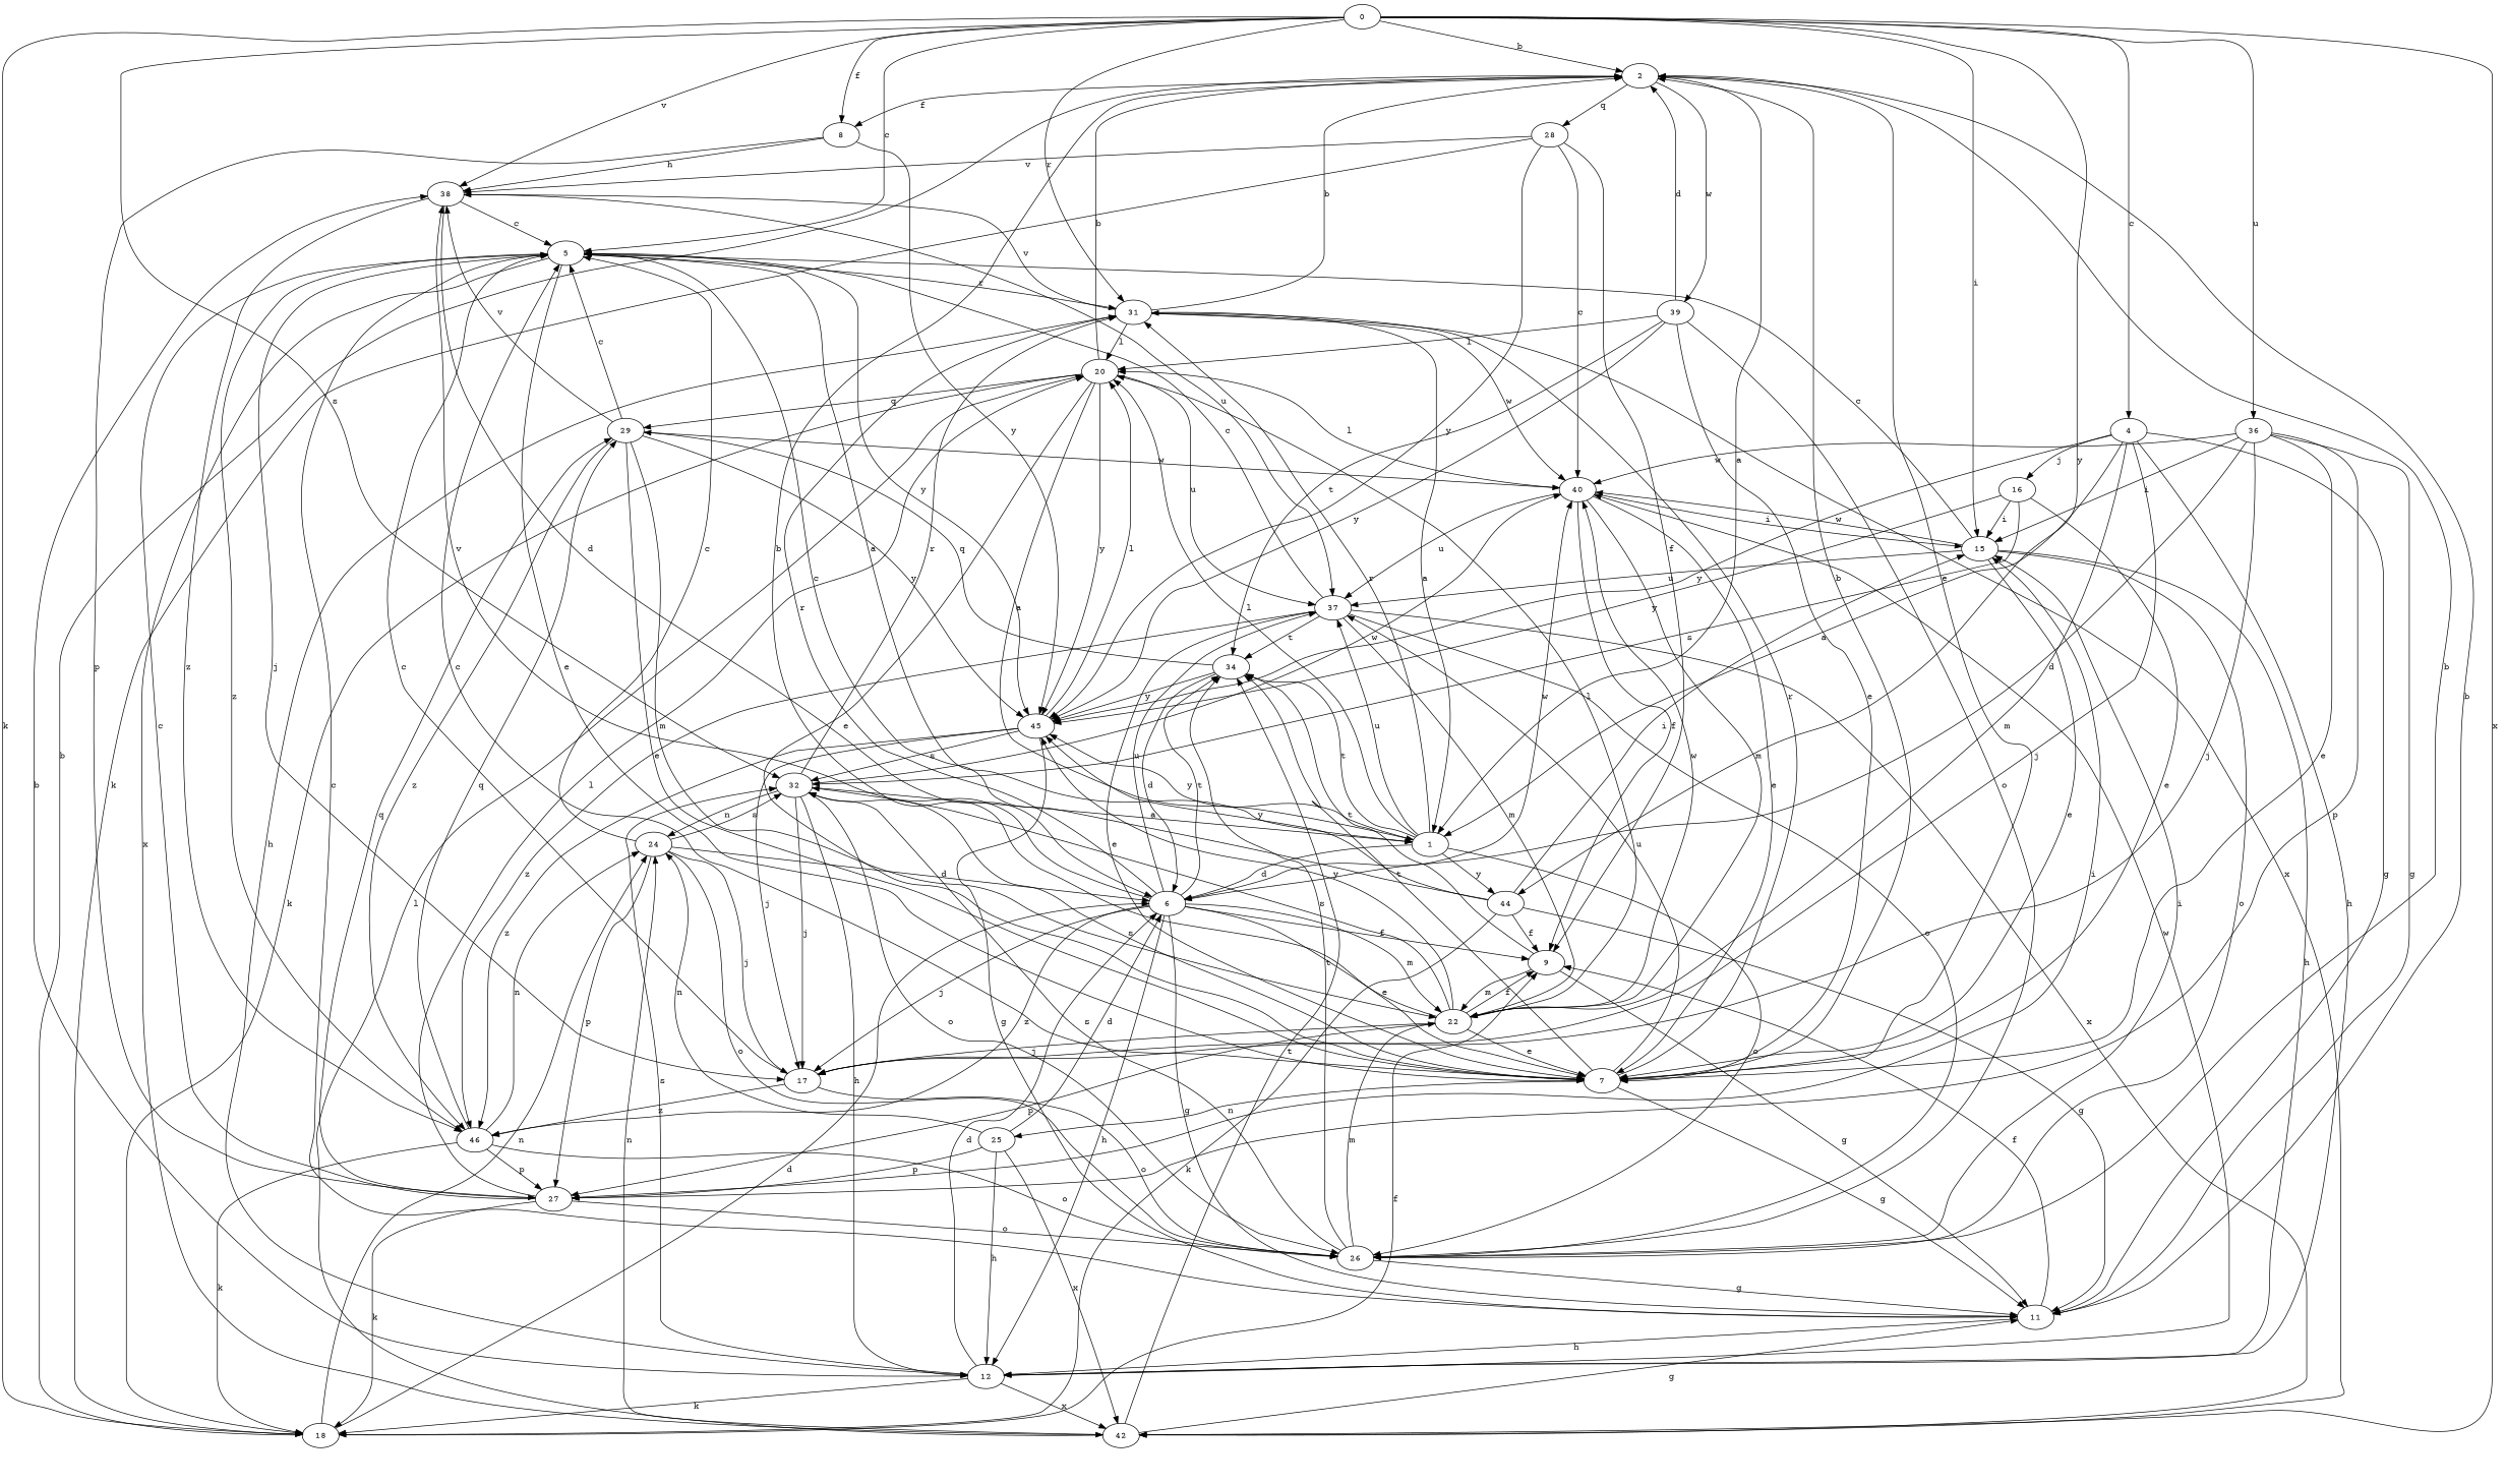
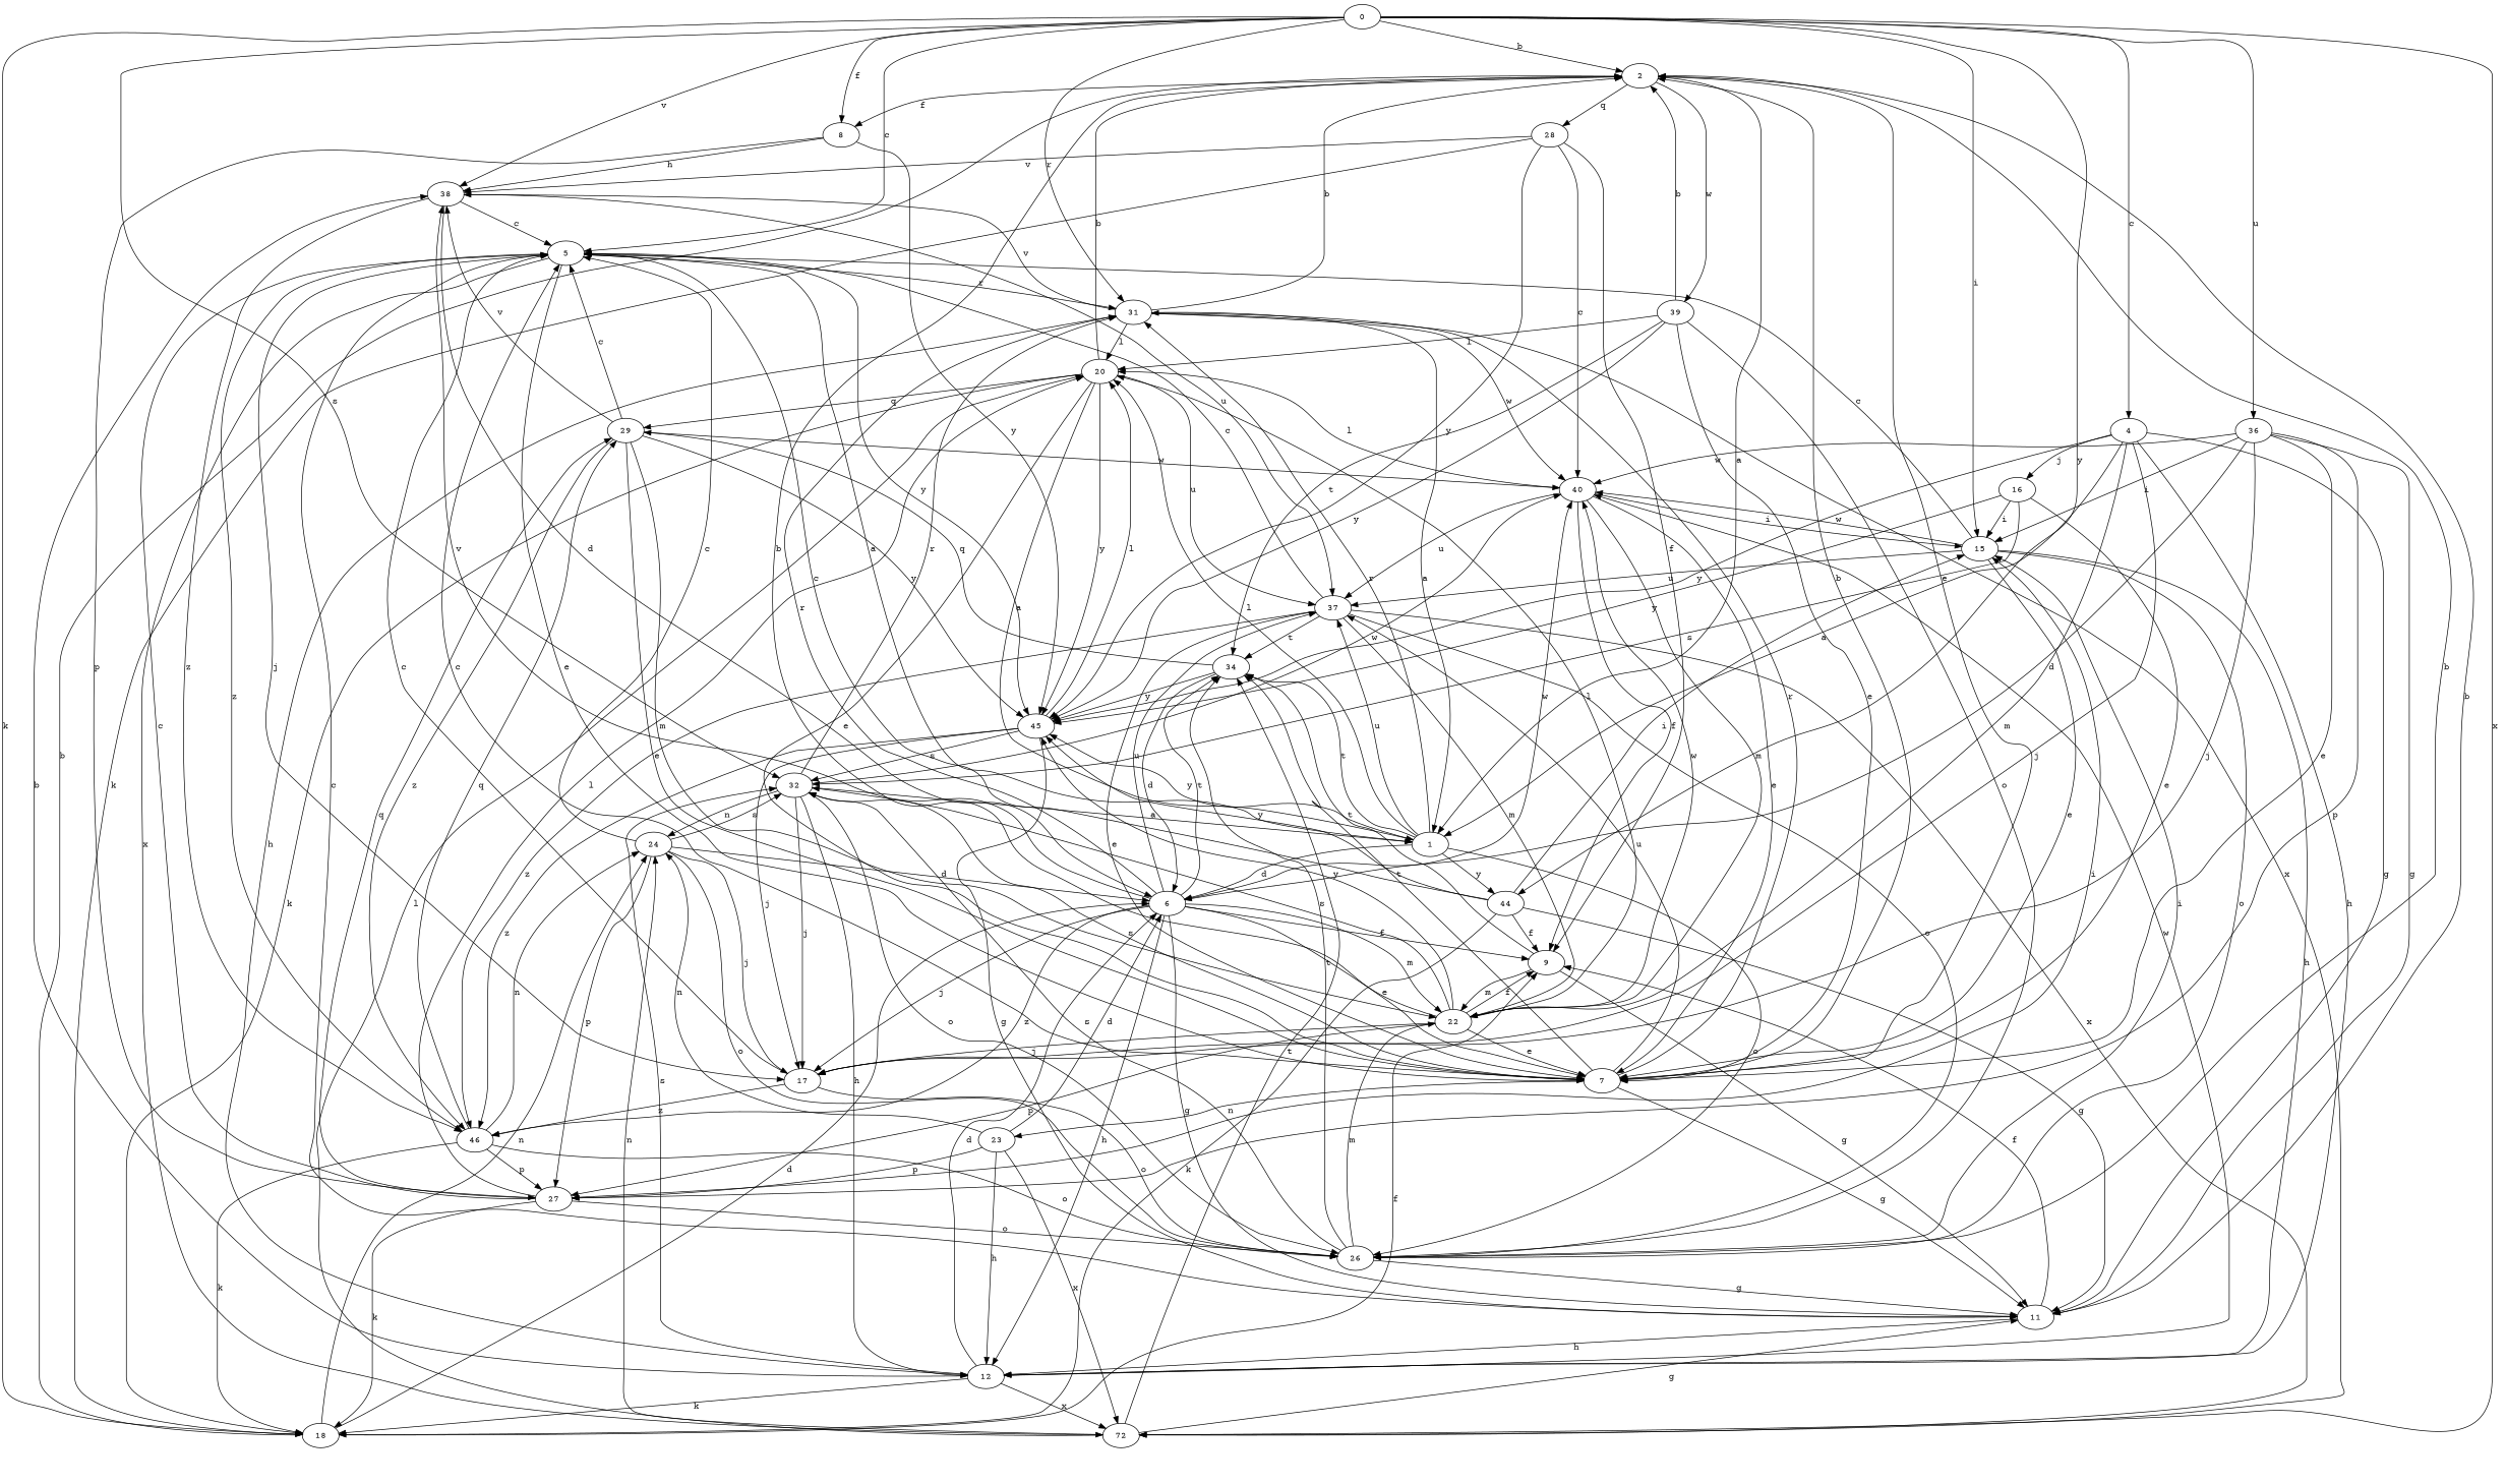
  strict digraph {
    fontname="Courier Prime"
    node [fontname="Courier Prime"]
    edge [fontname="Courier Prime"]
    0
    2
    4
    5
    8
    15
    18
    31
    32
    36
    38
-   42
+   42 [label=72]
    44
    1
    7
    28
    39
    45
    11
    12
    16
    17
    22
    46
    27
    26
    37
    40
    6
    9
    24
    20
    34
    29
-   23 [label=25]
+   23
    0 -> 2 [label=b]
    0 -> 4 [label=c]
    0 -> 5 [label=c]
    0 -> 8 [label=f]
    0 -> 15 [label=i]
    0 -> 18 [label=k]
    0 -> 31 [label=r]
    0 -> 32 [label=s]
    0 -> 36 [label=u]
    0 -> 38 [label=v]
    0 -> 42 [label=x]
    0 -> 44 [label=y]
    2 -> 8 [label=f]
    2 -> 1 [label=a]
    2 -> 7 [label=e]
    2 -> 28 [label=q]
    2 -> 39 [label=w]
    4 -> 1 [label=a]
    4 -> 45 [label=y]
    4 -> 11 [label=g]
    4 -> 12 [label=h]
    4 -> 16 [label=j]
    4 -> 17 [label=j]
    4 -> 22 [label=m]
    5 -> 31 [label=r]
    5 -> 42 [label=x]
    5 -> 1 [label=a]
    5 -> 7 [label=e]
    5 -> 45 [label=y]
    5 -> 17 [label=j]
    5 -> 46 [label=z]
    8 -> 38 [label=h]
    8 -> 45 [label=y]
    8 -> 27 [label=p]
    15 -> 5 [label=c]
    15 -> 7 [label=e]
    15 -> 12 [label=h]
    15 -> 26 [label=o]
    15 -> 37 [label=u]
    15 -> 40 [label=w]
    18 -> 2 [label=b]
    18 -> 6 [label=d]
    18 -> 9 [label=f]
    18 -> 24 [label=n]
    31 -> 2 [label=b]
    31 -> 38 [label=v]
    31 -> 42 [label=x]
    31 -> 1 [label=a]
    31 -> 12 [label=h]
    31 -> 40 [label=w]
    31 -> 20 [label=l]
    32 -> 31 [label=r]
    32 -> 1 [label=a]
    32 -> 12 [label=h]
    32 -> 17 [label=j]
    32 -> 26 [label=o]
    32 -> 40 [label=w]
    32 -> 24 [label=n]
    36 -> 15 [label=i]
    36 -> 7 [label=e]
    36 -> 11 [label=g]
    36 -> 17 [label=j]
    36 -> 27 [label=p]
    36 -> 40 [label=w]
    36 -> 6 [label=d]
    38 -> 5 [label=c]
    38 -> 46 [label=z]
    38 -> 37 [label=u]
    38 -> 6 [label=d]
    42 -> 11 [label=g]
    42 -> 24 [label=n]
    42 -> 20 [label=l]
    42 -> 34 [label=t]
    44 -> 5 [label=c]
    44 -> 15 [label=i]
    44 -> 18 [label=k]
    44 -> 45 [label=y]
    44 -> 11 [label=g]
    44 -> 9 [label=f]
    1 -> 31 [label=r]
    1 -> 44 [label=y]
    1 -> 45 [label=y]
    1 -> 26 [label=o]
    1 -> 37 [label=u]
    1 -> 6 [label=d]
    1 -> 20 [label=l]
    1 -> 34 [label=t]
    7 -> 2 [label=b]
    7 -> 5 [label=c]
    7 -> 31 [label=r]
    7 -> 32 [label=s]
    7 -> 11 [label=g]
    7 -> 37 [label=u]
    7 -> 34 [label=t]
    7 -> 23 [label=n]
    28 -> 18 [label=k]
    28 -> 38 [label=v]
    28 -> 45 [label=y]
    28 -> 40 [label=c]
    28 -> 9 [label=f]
-   39 -> 2 [label=d]
+   39 -> 2 [label=b]
    39 -> 7 [label=e]
    39 -> 45 [label=y]
    39 -> 26 [label=o]
    39 -> 20 [label=l]
    39 -> 34 [label=t]
    45 -> 32 [label=s]
    45 -> 11 [label=g]
    45 -> 17 [label=j]
    45 -> 46 [label=z]
    45 -> 20 [label=l]
    11 -> 2 [label=b]
    11 -> 5 [label=c]
    11 -> 12 [label=h]
    11 -> 9 [label=f]
    12 -> 18 [label=k]
    12 -> 32 [label=s]
    12 -> 38 [label=b]
    12 -> 42 [label=x]
    12 -> 40 [label=w]
    12 -> 6 [label=d]
    16 -> 15 [label=i]
    16 -> 32 [label=s]
    16 -> 7 [label=e]
    16 -> 45 [label=y]
    17 -> 5 [label=c]
    17 -> 46 [label=z]
    17 -> 26 [label=o]
    22 -> 2 [label=b]
    22 -> 32 [label=s]
    22 -> 7 [label=e]
    22 -> 45 [label=y]
    22 -> 17 [label=j]
    22 -> 27 [label=p]
    22 -> 40 [label=w]
    22 -> 9 [label=f]
    22 -> 20 [label=l]
    46 -> 18 [label=k]
    46 -> 27 [label=p]
    46 -> 26 [label=o]
    46 -> 24 [label=n]
    46 -> 29 [label=q]
    27 -> 5 [label=c]
    27 -> 15 [label=i]
    27 -> 18 [label=k]
    27 -> 26 [label=o]
    27 -> 20 [label=l]
    27 -> 29 [label=q]
    26 -> 2 [label=b]
    26 -> 15 [label=i]
    26 -> 32 [label=s]
    26 -> 11 [label=g]
    26 -> 22 [label=m]
    26 -> 34 [label=t]
    37 -> 5 [label=c]
    37 -> 42 [label=x]
    37 -> 7 [label=e]
    37 -> 22 [label=m]
    37 -> 46 [label=z]
    37 -> 26 [label=o]
    37 -> 34 [label=t]
    40 -> 15 [label=i]
    40 -> 7 [label=e]
    40 -> 22 [label=m]
    40 -> 37 [label=u]
    40 -> 9 [label=f]
    40 -> 20 [label=l]
    6 -> 31 [label=r]
    6 -> 38 [label=v]
    6 -> 7 [label=e]
    6 -> 11 [label=g]
    6 -> 12 [label=h]
    6 -> 17 [label=j]
    6 -> 22 [label=m]
    6 -> 46 [label=z]
    6 -> 37 [label=u]
    6 -> 40 [label=w]
    6 -> 9 [label=f]
    6 -> 34 [label=t]
    9 -> 11 [label=g]
    9 -> 22 [label=m]
    9 -> 34 [label=t]
    24 -> 5 [label=c]
    24 -> 32 [label=s]
    24 -> 17 [label=j]
    24 -> 27 [label=p]
    24 -> 26 [label=o]
    24 -> 6 [label=d]
    20 -> 2 [label=b]
    20 -> 18 [label=k]
    20 -> 1 [label=a]
    20 -> 7 [label=e]
    20 -> 45 [label=y]
    20 -> 37 [label=u]
    20 -> 29 [label=q]
    34 -> 45 [label=y]
    34 -> 6 [label=d]
    34 -> 29 [label=q]
    29 -> 5 [label=c]
    29 -> 38 [label=v]
    29 -> 7 [label=e]
    29 -> 45 [label=y]
    29 -> 22 [label=m]
    29 -> 46 [label=z]
    29 -> 40 [label=w]
    23 -> 42 [label=x]
    23 -> 12 [label=h]
    23 -> 27 [label=p]
    23 -> 6 [label=d]
    23 -> 24 [label=n]
  }
